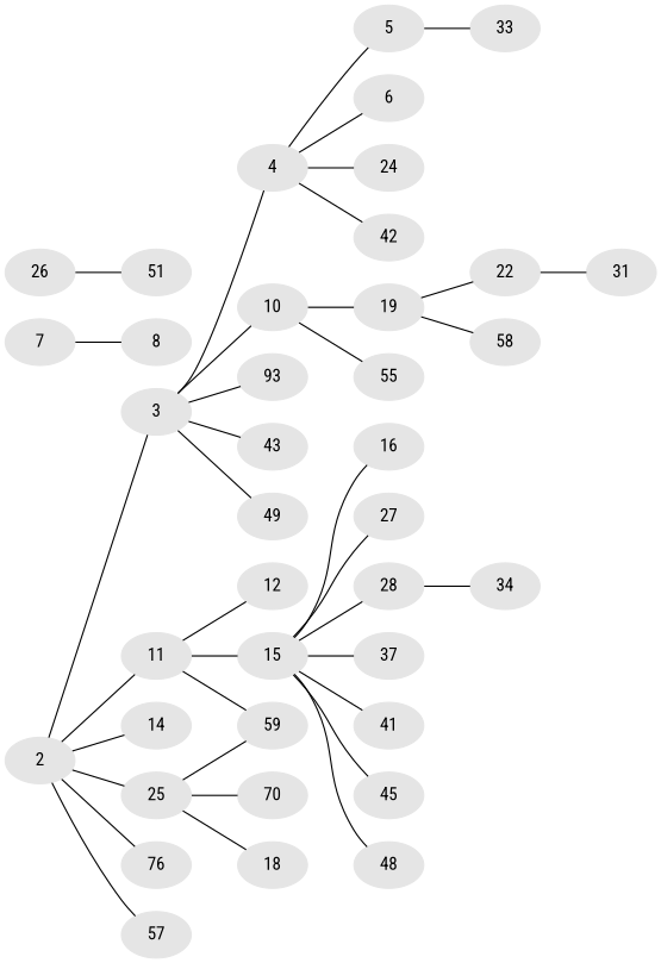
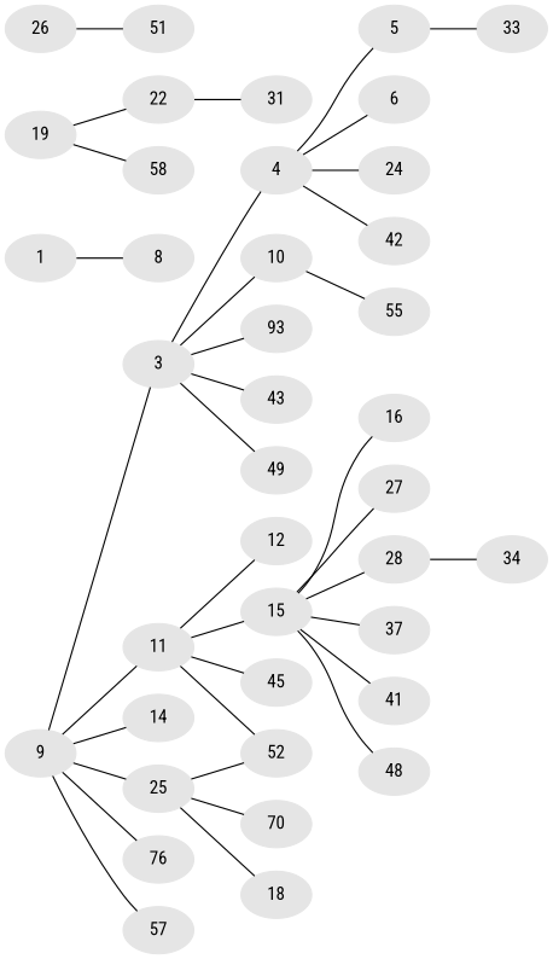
  graph {
    fontname="Roboto Condensed"
    rankdir=LR
    node [color=gray90 fontname="Roboto Condensed" style=filled]
    edge [fontname="Roboto Condensed"]
-   2 [super="+7"]
+   2 [super="+7" label=9]
    3 [super="+36"]
    11 [super="+29"]
    14
    25 [super="+56"]
    n6 [label=76 super="+54"]
    57
    8 [super="+35"]
-   1 [label=7]
+   1
    4 [super="+18"]
    10 [super="+20"]
    n12 [label=93]
    43
    49
    12 [super="+13"]
    15 [super="+21"]
-   52 [super="+59" label=59]
+   52 [super="+59"]
    n18 [label=70 super="+53"]
    n19 [label=18]
    5 [super="+9"]
    6
    24
    n23 [label=42]
    19 [super="+45"]
    55
    33
    22 [super="+42"]
    58
    16
    27
    28
    37
    41
    n34 [label=45]
    48
    34 [super="+50"]
    31
    26 [super="+39"]
    51
    2 -- 3
    2 -- 11
    2 -- 14
    2 -- 25
    2 -- n6
    2 -- 57
    3 -- 4
    3 -- 10
    3 -- n12
    3 -- 43
    3 -- 49
    11 -- 12
    11 -- 15
    11 -- 52
    25 -- 52
    25 -- n18
    25 -- n19
    1 -- 8
    4 -- 5
    4 -- 6
    4 -- 24
    4 -- n23
-   10 -- 19
    10 -- 55
    15 -- 16
    15 -- 27
    15 -- 28
    15 -- 37
    15 -- 41
-   15 -- n34
+   11 -- n34
    15 -- 48
    5 -- 33
    19 -- 22
    19 -- 58
    22 -- 31
    28 -- 34
    26 -- 51
  }
